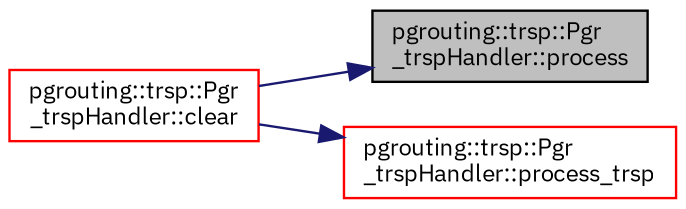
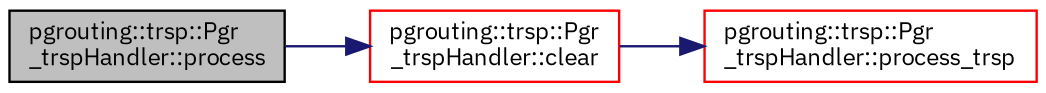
  digraph {
    fontname="IBM Plex Sans"
    rankdir=LR
    node [color=red fillcolor=white fontname="IBM Plex Sans" fontsize=10 shape=record style=filled]
    edge [color=midnightblue fontname="IBM Plex Sans" fontsize=10 labelfontname=Helvetica labelfontsize=10 style=solid]
    n1 [color=black fillcolor=grey75 fontcolor=black height=0.2 label="pgrouting::trsp::Pgr\l_trspHandler::process" width=0.4]
    n2 [height=0.2 label="pgrouting::trsp::Pgr\l_trspHandler::clear" width=0.4]
    n3 [height=0.2 label="pgrouting::trsp::Pgr\l_trspHandler::process_trsp" width=0.4]
-   n2 -> n1
+   n1 -> n2
    n2 -> n3
  }
